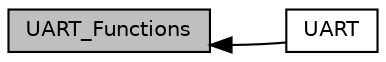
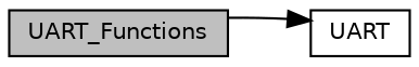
  digraph {
    rankdir=LR
    node [color=black fontname=Helvetica fontsize=10 shape=record style=filled]
    n1 [fillcolor=grey75 fontcolor=black height=0.2 label=UART_Functions width=0.4]
    n2 [fillcolor=white height=0.2 label=UART width=0.4]
-   n1 -> n2 [dir=back fontname=Helvetica fontsize=10 labelfontname=Helvetica labelfontsize=10 shape=plaintext style=solid]
+   n2 -> n1 [dir=back fontname=Helvetica fontsize=10 labelfontname=Helvetica labelfontsize=10 shape=plaintext style=solid]
  }
